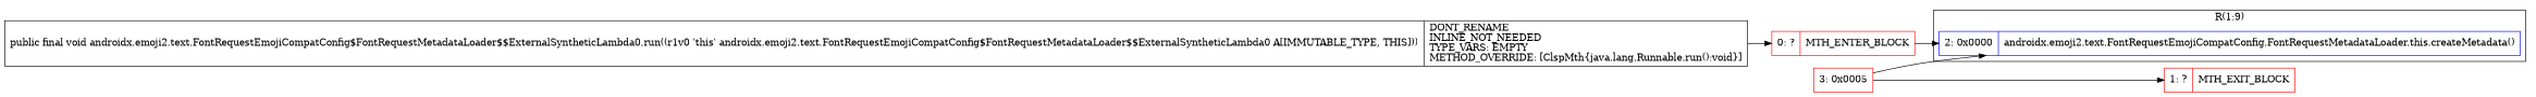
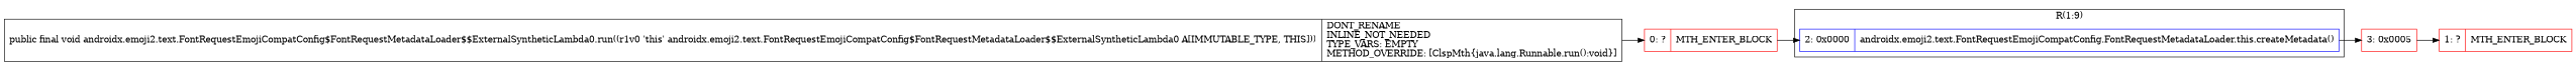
  digraph {
    rankdir=LR
    node [color=red shape=record]
    n1 [color=blue label="{2\:\ 0x0000|androidx.emoji2.text.FontRequestEmojiCompatConfig.FontRequestMetadataLoader.this.createMetadata()\l}"]
    n2 [label="{3\:\ 0x0005}"]
-   n3 [label="{1\:\ ?|MTH_EXIT_BLOCK\l}"]
+   n3 [label="{1\:\ ?|MTH_ENTER_BLOCK\l}"]
    n4 [label="{0\:\ ?|MTH_ENTER_BLOCK\l}"]
    n5 [label="{public final void androidx.emoji2.text.FontRequestEmojiCompatConfig$FontRequestMetadataLoader$$ExternalSyntheticLambda0.run((r1v0 'this' androidx.emoji2.text.FontRequestEmojiCompatConfig$FontRequestMetadataLoader$$ExternalSyntheticLambda0 A[IMMUTABLE_TYPE, THIS]))  | DONT_RENAME\lINLINE_NOT_NEEDED\lTYPE_VARS: EMPTY\lMETHOD_OVERRIDE: [ClspMth\{java.lang.Runnable.run():void\}]\l}" color=""]
    subgraph cluster_1 {
      label="R(1:9)"
      n1
    }
-   n2 -> n1
+   n1 -> n2
    n2 -> n3
    n4 -> n1
    n5 -> n4
  }
